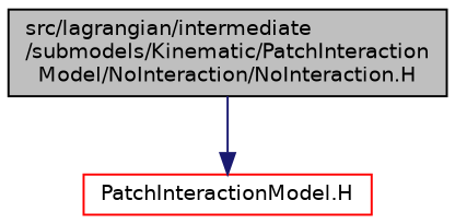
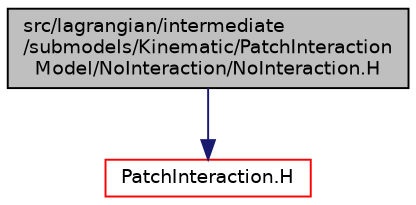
  digraph {
    node [fontname=Helvetica fontsize=10 shape=record]
    n1 [color=black fillcolor=grey75 fontcolor=black height=0.2 label="src/lagrangian/intermediate\l/submodels/Kinematic/PatchInteraction\lModel/NoInteraction/NoInteraction.H" style=filled width=0.4]
-   n2 [color=red height=0.2 label="PatchInteractionModel.H" width=0.4]
+   n2 [color=red height=0.2 label="PatchInteraction.H" width=0.4]
    n1 -> n2 [color=midnightblue fontname=Helvetica fontsize=10 labelfontname=Helvetica labelfontsize=10 style=solid]
  }
